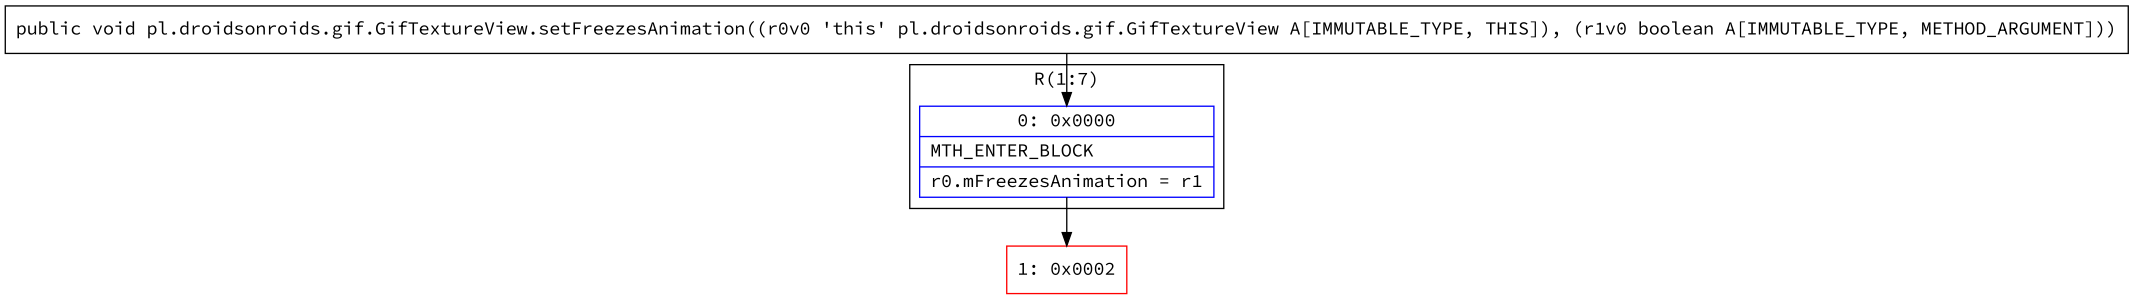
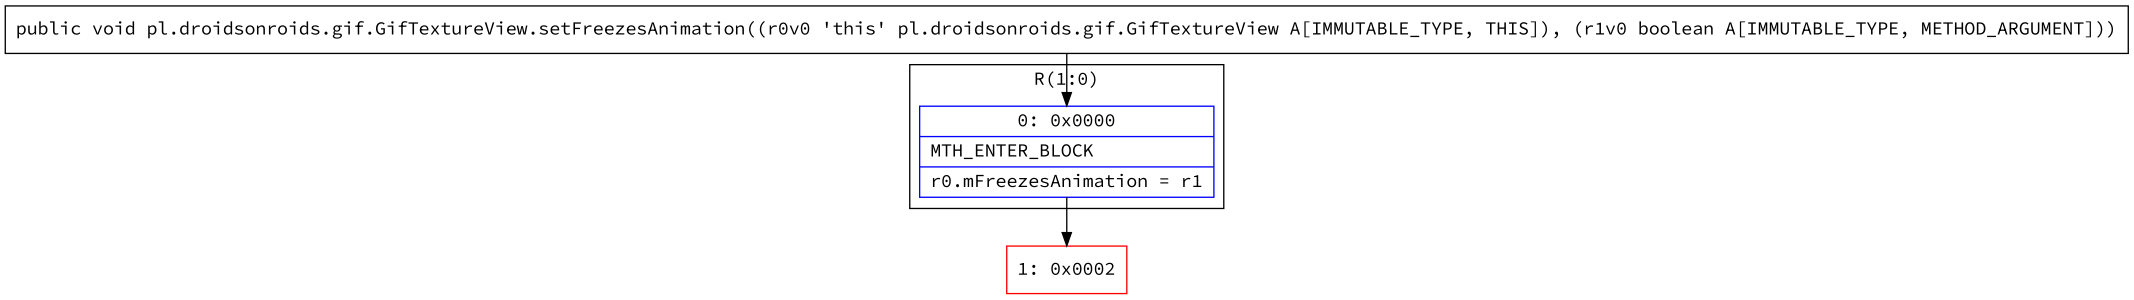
  digraph {
    fontname="Source Code Pro"
    node [shape=record fontname="Source Code Pro"]
    edge [fontname="Source Code Pro"]
    n1 [color=blue label="{0\:\ 0x0000|MTH_ENTER_BLOCK\l|r0.mFreezesAnimation = r1\l}"]
    n2 [color=red label="{1\:\ 0x0002}"]
    n3 [label="{public void pl.droidsonroids.gif.GifTextureView.setFreezesAnimation((r0v0 'this' pl.droidsonroids.gif.GifTextureView A[IMMUTABLE_TYPE, THIS]), (r1v0 boolean A[IMMUTABLE_TYPE, METHOD_ARGUMENT])) }"]
    subgraph cluster_1 {
-     label="R(1:7)"
+     label="R(1:0)"
      n1
    }
    n1 -> n2
    n3 -> n1
  }
